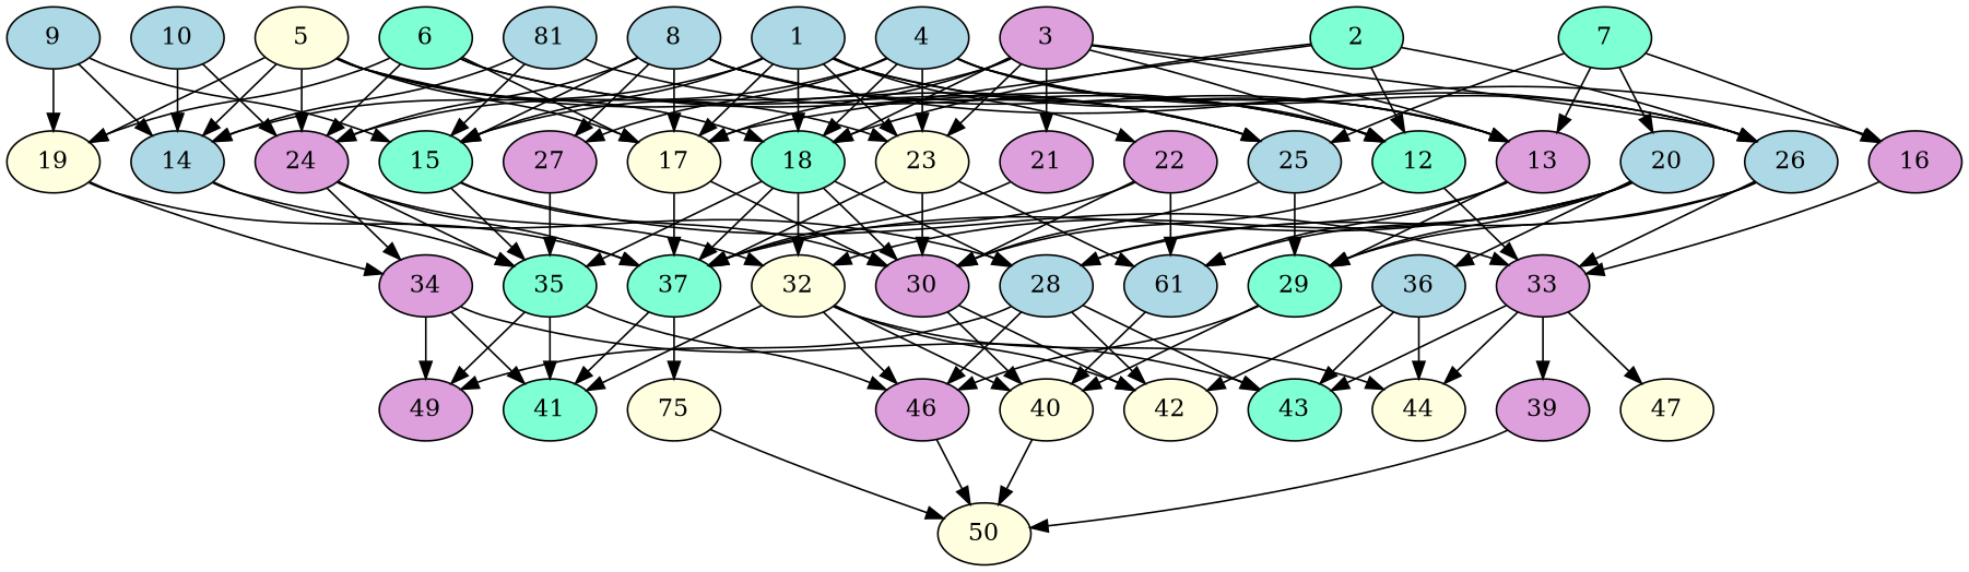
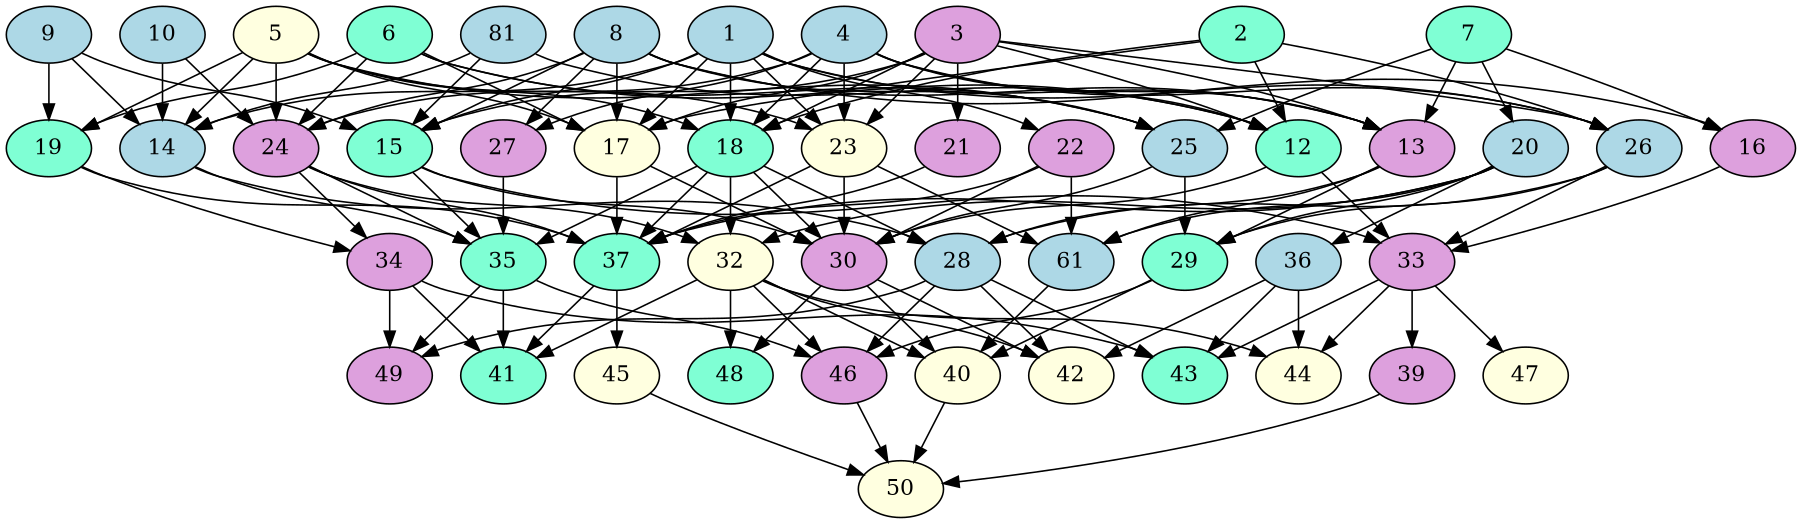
  digraph {
    node [alpha=0.06 fillcolor=lightblue style=filled]
    1 [alpha=0.08 expect_size=6258688]
    13 [alpha=0.03 expect_size=27609088 fillcolor=plum]
    14 [alpha=0.15 expect_size=22894592]
    15 [alpha=0.11 expect_size=8215552 fillcolor=aquamarine]
    17 [alpha=0.14 expect_size=26865664 fillcolor=lightyellow]
    18 [alpha=0.07 expect_size=29673472 fillcolor=aquamarine]
    22 [alpha=0.20 expect_size=13195264 fillcolor=plum]
    23 [alpha=0.12 expect_size=27591680 fillcolor=lightyellow]
    26 [alpha=0.14 expect_size=48734208]
    28 [alpha=0.11 expect_size=48515072]
    29 [alpha=0.14 expect_size=18755584 fillcolor=aquamarine]
    n12 [alpha=0.04 expect_size=22331392 label=61]
    35 [alpha=0.13 expect_size=10720256 fillcolor=aquamarine]
    30 [alpha=0.01 expect_size=7314432 fillcolor=plum]
    33 [expect_size=16605184 fillcolor=plum]
    37 [alpha=0.09 expect_size=22867968 fillcolor=aquamarine]
    32 [alpha=0.10 expect_size=17638400 fillcolor=lightyellow]
    42 [alpha=0.14 expect_size=47075328 fillcolor=lightyellow]
    43 [alpha=0.14 expect_size=23266304 fillcolor=aquamarine]
    46 [alpha=0.04 expect_size=40589312 fillcolor=plum]
    49 [alpha=0.15 expect_size=34860032 fillcolor=plum]
    40 [alpha=0.17 expect_size=35306496 fillcolor=lightyellow]
    41 [alpha=0.04 expect_size=38258688 fillcolor=aquamarine]
+   48 [alpha=0.08 expect_size=30137344 fillcolor=aquamarine]
    44 [expect_size=36384768 fillcolor=lightyellow]
    39 [alpha=0.09 expect_size=48382976 fillcolor=plum]
    47 [alpha=0.07 expect_size=8733696 fillcolor=lightyellow]
-   45 [expect_size=9710592 fillcolor=lightyellow label=75]
+   45 [expect_size=9710592 fillcolor=lightyellow]
    2 [expect_size=28612608 fillcolor=aquamarine]
    12 [expect_size=13938688 fillcolor=aquamarine]
    3 [alpha=0.18 expect_size=30364672 fillcolor=plum]
    21 [alpha=0.18 expect_size=47758336 fillcolor=plum]
    4 [alpha=0.14 expect_size=9452544]
    24 [expect_size=34768896 fillcolor=plum]
    27 [alpha=0.19 expect_size=16049152 fillcolor=plum]
    34 [alpha=0.09 expect_size=44353536 fillcolor=plum]
    5 [alpha=0.08 expect_size=31755264 fillcolor=lightyellow]
-   19 [alpha=0.15 expect_size=37342208 fillcolor=lightyellow]
+   19 [alpha=0.15 expect_size=37342208 fillcolor=aquamarine]
    25 [alpha=0.11 expect_size=23756800]
    6 [alpha=0.00 expect_size=47700992 fillcolor=aquamarine]
    7 [alpha=0.01 expect_size=10001408 fillcolor=aquamarine]
    16 [expect_size=26511360 fillcolor=plum]
    20 [expect_size=10342400]
    36 [expect_size=36591616]
    8 [alpha=0.03 expect_size=21155840]
    9 [alpha=0.09 expect_size=31384576]
    10 [alpha=0.16 expect_size=14051328]
    n48 [alpha=0.05 expect_size=42262528 label=81]
    50 [alpha=0.03 expect_size=7817216 fillcolor=lightyellow]
    1 -> 13
    1 -> 14
    1 -> 15
    1 -> 17
    1 -> 18
    1 -> 22
    1 -> 23
    1 -> 26
    13 -> 28
    13 -> 29
    13 -> n12
    14 -> 28
    14 -> 35
    15 -> 35
    15 -> 30
    15 -> 33
    17 -> 30
    17 -> 37
    18 -> 28
    18 -> 35
    18 -> 30
    18 -> 37
    18 -> 32
    22 -> n12
    22 -> 30
    22 -> 37
    23 -> n12
    23 -> 30
    23 -> 37
    26 -> 28
    26 -> 29
    26 -> 33
    28 -> 42
    28 -> 43
    28 -> 46
    28 -> 49
    29 -> 46
    29 -> 40
    n12 -> 40
    35 -> 46
    35 -> 49
    35 -> 41
    30 -> 42
    30 -> 40
+   30 -> 48
    33 -> 43
    33 -> 44
    33 -> 39
    33 -> 47
    37 -> 41
    37 -> 45
    32 -> 42
    32 -> 46
    32 -> 40
    32 -> 41
+   32 -> 48
    32 -> 44
    46 -> 50
    40 -> 50
    39 -> 50
    45 -> 50
    2 -> 17
    2 -> 18
    2 -> 26
    2 -> 12
    12 -> 30
    12 -> 33
    3 -> 13
    3 -> 15
    3 -> 17
    3 -> 18
    3 -> 23
    3 -> 26
    3 -> 12
    3 -> 21
    21 -> 37
    4 -> 13
    4 -> 18
    4 -> 23
    4 -> 26
    4 -> 12
    4 -> 24
    4 -> 27
    24 -> 35
    24 -> 37
    24 -> 32
    24 -> 34
    27 -> 35
    34 -> 43
    34 -> 49
    34 -> 41
    5 -> 14
    5 -> 17
    5 -> 18
    5 -> 23
    5 -> 24
    5 -> 19
    5 -> 25
    19 -> 37
    19 -> 34
    25 -> 29
    25 -> 30
    6 -> 17
    6 -> 12
    6 -> 24
    6 -> 19
    6 -> 25
    7 -> 13
    7 -> 25
    7 -> 16
    7 -> 20
    16 -> 33
    20 -> 29
    20 -> n12
    20 -> 37
    20 -> 32
    20 -> 36
    36 -> 42
    36 -> 43
    36 -> 44
    8 -> 13
    8 -> 15
    8 -> 17
    8 -> 24
    8 -> 27
    8 -> 25
    8 -> 16
    9 -> 14
    9 -> 15
    9 -> 19
    10 -> 14
    10 -> 24
    n48 -> 14
    n48 -> 15
    n48 -> 12
  }
